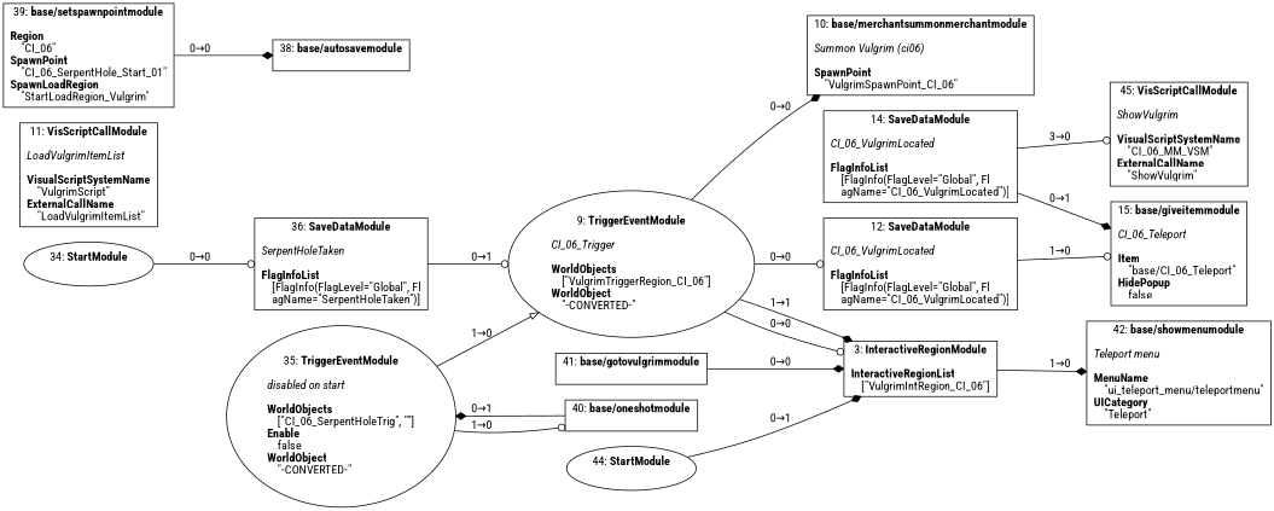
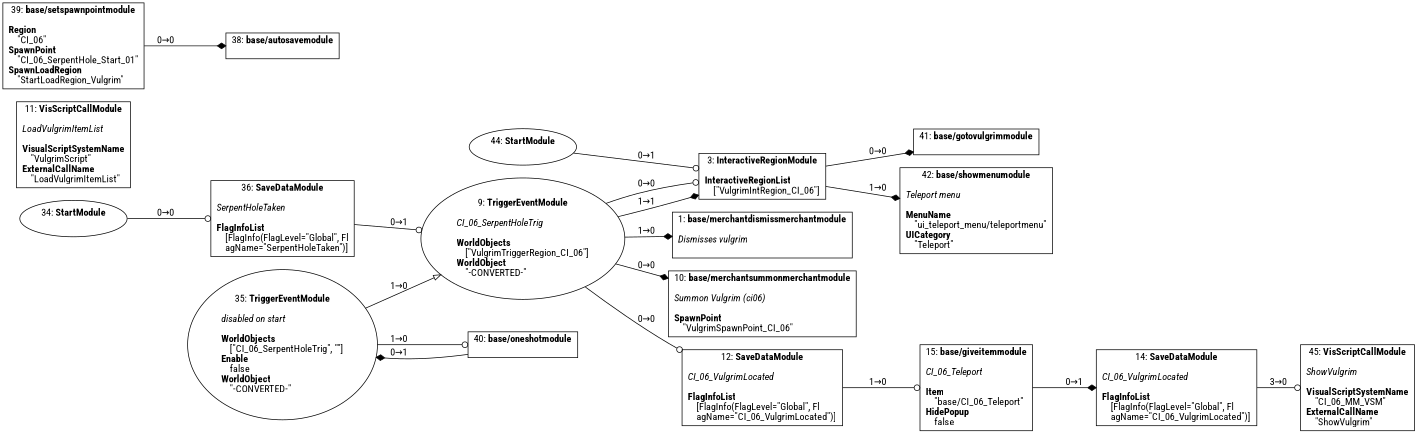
  digraph {
    fontname="Roboto Condensed"
    rankdir=LR
    splines=spline
    node [fontname="Roboto Condensed" shape=box]
    edge [arrowhead=diamond fontname="Roboto Condensed"]
+   n1 [label=<1: <b>base/merchantdismissmerchantmodule</b><br/><br/><i>Dismisses vulgrim<br align="left"/></i><br align="left"/>>]
    n2 [label=<3: <b>InteractiveRegionModule</b><br/><br/><b>InteractiveRegionList</b><br align="left"/>    [&quot;VulgrimIntRegion_CI_06&quot;]<br align="left"/>>]
    n3 [label=<41: <b>base/gotovulgrimmodule</b><br/><br/>>]
    n4 [label=<42: <b>base/showmenumodule</b><br/><br/><i>Teleport menu<br align="left"/></i><br align="left"/><b>MenuName</b><br align="left"/>    &quot;ui_teleport_menu/teleportmenu&quot;<br align="left"/><b>UICategory</b><br align="left"/>    &quot;Teleport&quot;<br align="left"/>>]
-   n5 [label=<9: <b>TriggerEventModule</b><br/><br/><i>CI_06_Trigger<br align="left"/></i><br align="left"/><b>WorldObjects</b><br align="left"/>    [&quot;VulgrimTriggerRegion_CI_06&quot;]<br align="left"/><b>WorldObject</b><br align="left"/>    &quot;-CONVERTED-&quot;<br align="left"/>> shape=oval]
+   n5 [label=<9: <b>TriggerEventModule</b><br/><br/><i>CI_06_SerpentHoleTrig<br align="left"/></i><br align="left"/><b>WorldObjects</b><br align="left"/>    [&quot;VulgrimTriggerRegion_CI_06&quot;]<br align="left"/><b>WorldObject</b><br align="left"/>    &quot;-CONVERTED-&quot;<br align="left"/>> shape=oval]
    n6 [label=<10: <b>base/merchantsummonmerchantmodule</b><br/><br/><i>Summon Vulgrim (ci06)<br align="left"/></i><br align="left"/><b>SpawnPoint</b><br align="left"/>    &quot;VulgrimSpawnPoint_CI_06&quot;<br align="left"/>>]
    n7 [label=<12: <b>SaveDataModule</b><br/><br/><i>CI_06_VulgrimLocated<br align="left"/></i><br align="left"/><b>FlagInfoList</b><br align="left"/>    [FlagInfo(FlagLevel=&quot;Global&quot;, Fl<br align="left"/>    agName=&quot;CI_06_VulgrimLocated&quot;)]<br align="left"/>>]
    n8 [label=<15: <b>base/giveitemmodule</b><br/><br/><i>CI_06_Teleport<br align="left"/></i><br align="left"/><b>Item</b><br align="left"/>    &quot;base/CI_06_Teleport&quot;<br align="left"/><b>HidePopup</b><br align="left"/>    false<br align="left"/>>]
    n9 [label=<14: <b>SaveDataModule</b><br/><br/><i>CI_06_VulgrimLocated<br align="left"/></i><br align="left"/><b>FlagInfoList</b><br align="left"/>    [FlagInfo(FlagLevel=&quot;Global&quot;, Fl<br align="left"/>    agName=&quot;CI_06_VulgrimLocated&quot;)]<br align="left"/>>]
    n10 [label=<11: <b>VisScriptCallModule</b><br/><br/><i>LoadVulgrimItemList<br align="left"/></i><br align="left"/><b>VisualScriptSystemName</b><br align="left"/>    &quot;VulgrimScript&quot;<br align="left"/><b>ExternalCallName</b><br align="left"/>    &quot;LoadVulgrimItemList&quot;<br align="left"/>>]
    n11 [label=<45: <b>VisScriptCallModule</b><br/><br/><i>ShowVulgrim<br align="left"/></i><br align="left"/><b>VisualScriptSystemName</b><br align="left"/>    &quot;CI_06_MM_VSM&quot;<br align="left"/><b>ExternalCallName</b><br align="left"/>    &quot;ShowVulgrim&quot;<br align="left"/>>]
    n12 [label=<34: <b>StartModule</b><br/><br/>> shape=oval]
    n13 [label=<36: <b>SaveDataModule</b><br/><br/><i>SerpentHoleTaken<br align="left"/></i><br align="left"/><b>FlagInfoList</b><br align="left"/>    [FlagInfo(FlagLevel=&quot;Global&quot;, Fl<br align="left"/>    agName=&quot;SerpentHoleTaken&quot;)]<br align="left"/>>]
    n14 [label=<35: <b>TriggerEventModule</b><br/><br/><i>disabled on start<br align="left"/></i><br align="left"/><b>WorldObjects</b><br align="left"/>    [&quot;CI_06_SerpentHoleTrig&quot;, &quot;&quot;]<br align="left"/><b>Enable</b><br align="left"/>    false<br align="left"/><b>WorldObject</b><br align="left"/>    &quot;-CONVERTED-&quot;<br align="left"/>> shape=oval]
    n15 [label=<40: <b>base/oneshotmodule</b><br/><br/>>]
    n16 [label=<39: <b>base/setspawnpointmodule</b><br/><br/><b>Region</b><br align="left"/>    &quot;CI_06&quot;<br align="left"/><b>SpawnPoint</b><br align="left"/>    &quot;CI_06_SerpentHole_Start_01&quot;<br align="left"/><b>SpawnLoadRegion</b><br align="left"/>    &quot;StartLoadRegion_Vulgrim&quot;<br align="left"/>>]
    n17 [label=<38: <b>base/autosavemodule</b><br/><br/>>]
    n18 [label=<44: <b>StartModule</b><br/><br/>> shape=oval]
-   n3 -> n2 [label="0→0"]
+   n2 -> n3 [label="0→0"]
    n2 -> n4 [label="1→0"]
+   n5 -> n1 [label="1→0"]
    n5 -> n2 [arrowhead=odot label="0→0"]
    n5 -> n2 [label="1→1"]
    n5 -> n6 [label="0→0"]
    n5 -> n7 [arrowhead=odot label="0→0"]
    n7 -> n8 [arrowhead=odot label="1→0"]
-   n9 -> n8 [label="0→1"]
+   n8 -> n9 [label="0→1"]
    n9 -> n11 [arrowhead=odot label="3→0"]
    n12 -> n13 [arrowhead=odot label="0→0"]
    n13 -> n5 [arrowhead=odot label="0→1"]
    n14 -> n5 [arrowhead=onormal label="1→0"]
    n14 -> n15 [arrowhead=odot label="1→0"]
    n15 -> n14 [label="0→1"]
    n16 -> n17 [label="0→0"]
-   n18 -> n2 [label="0→1"]
+   n18 -> n2 [arrowhead=odot label="0→1"]
  }
